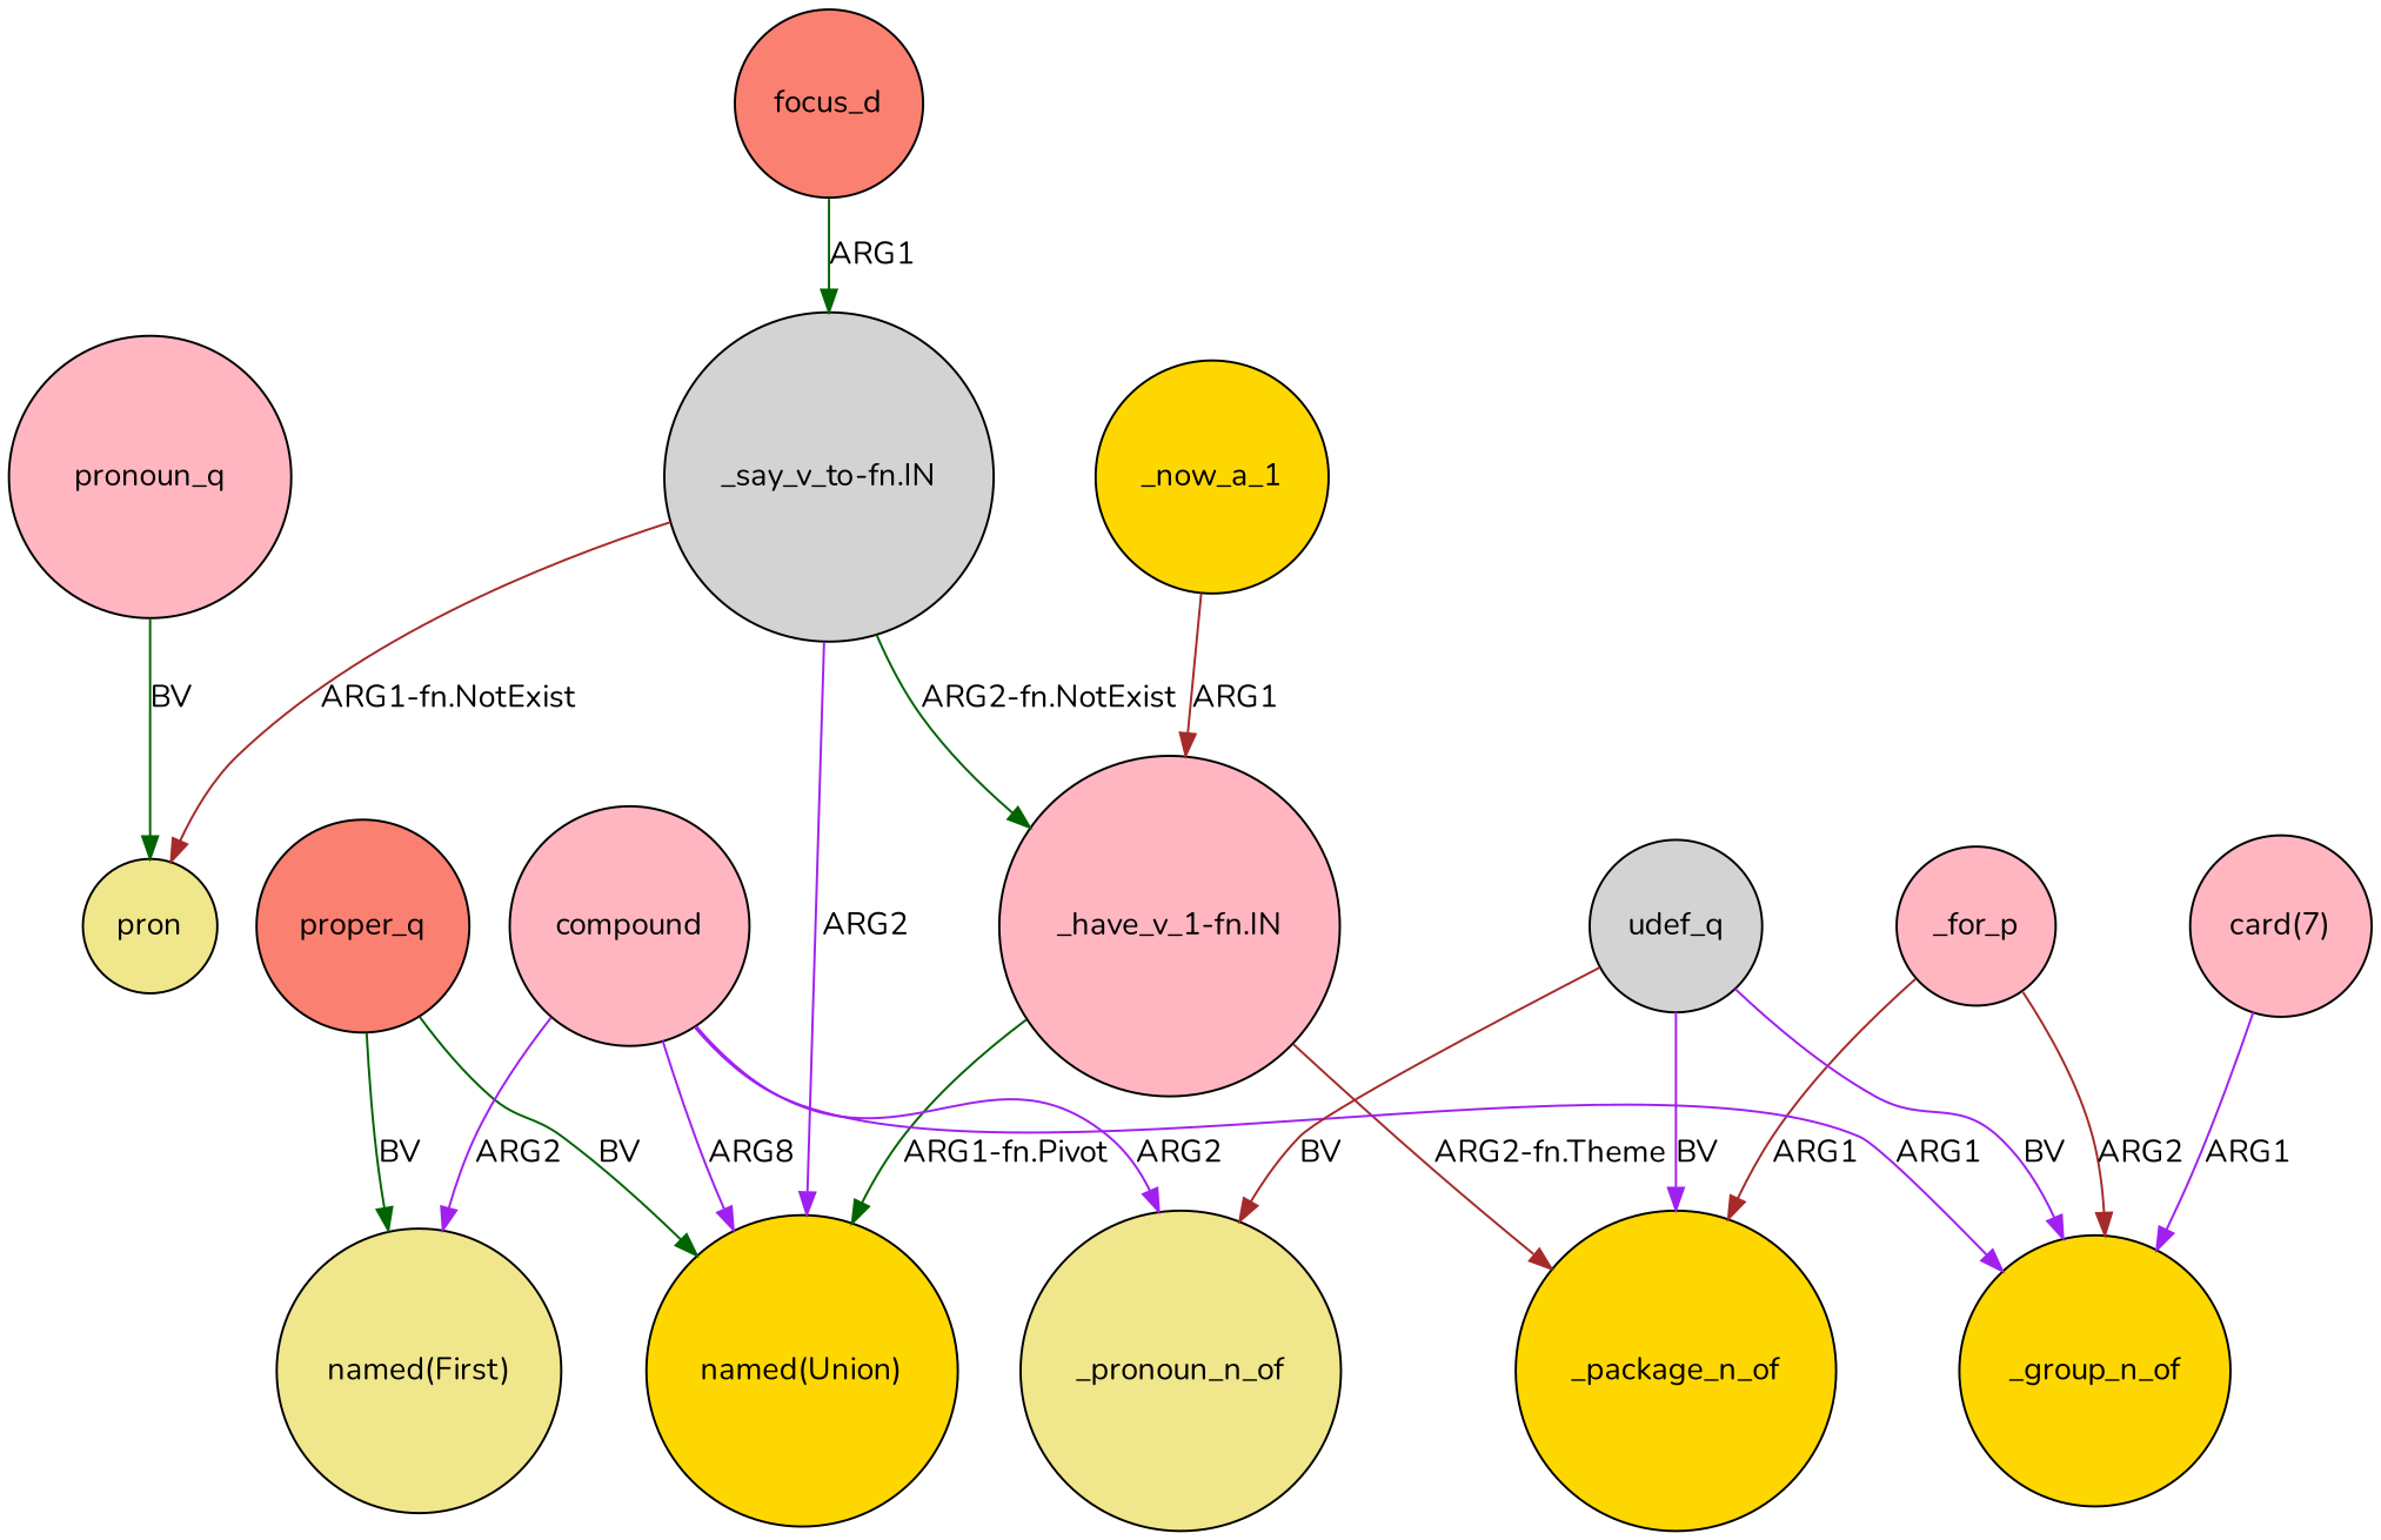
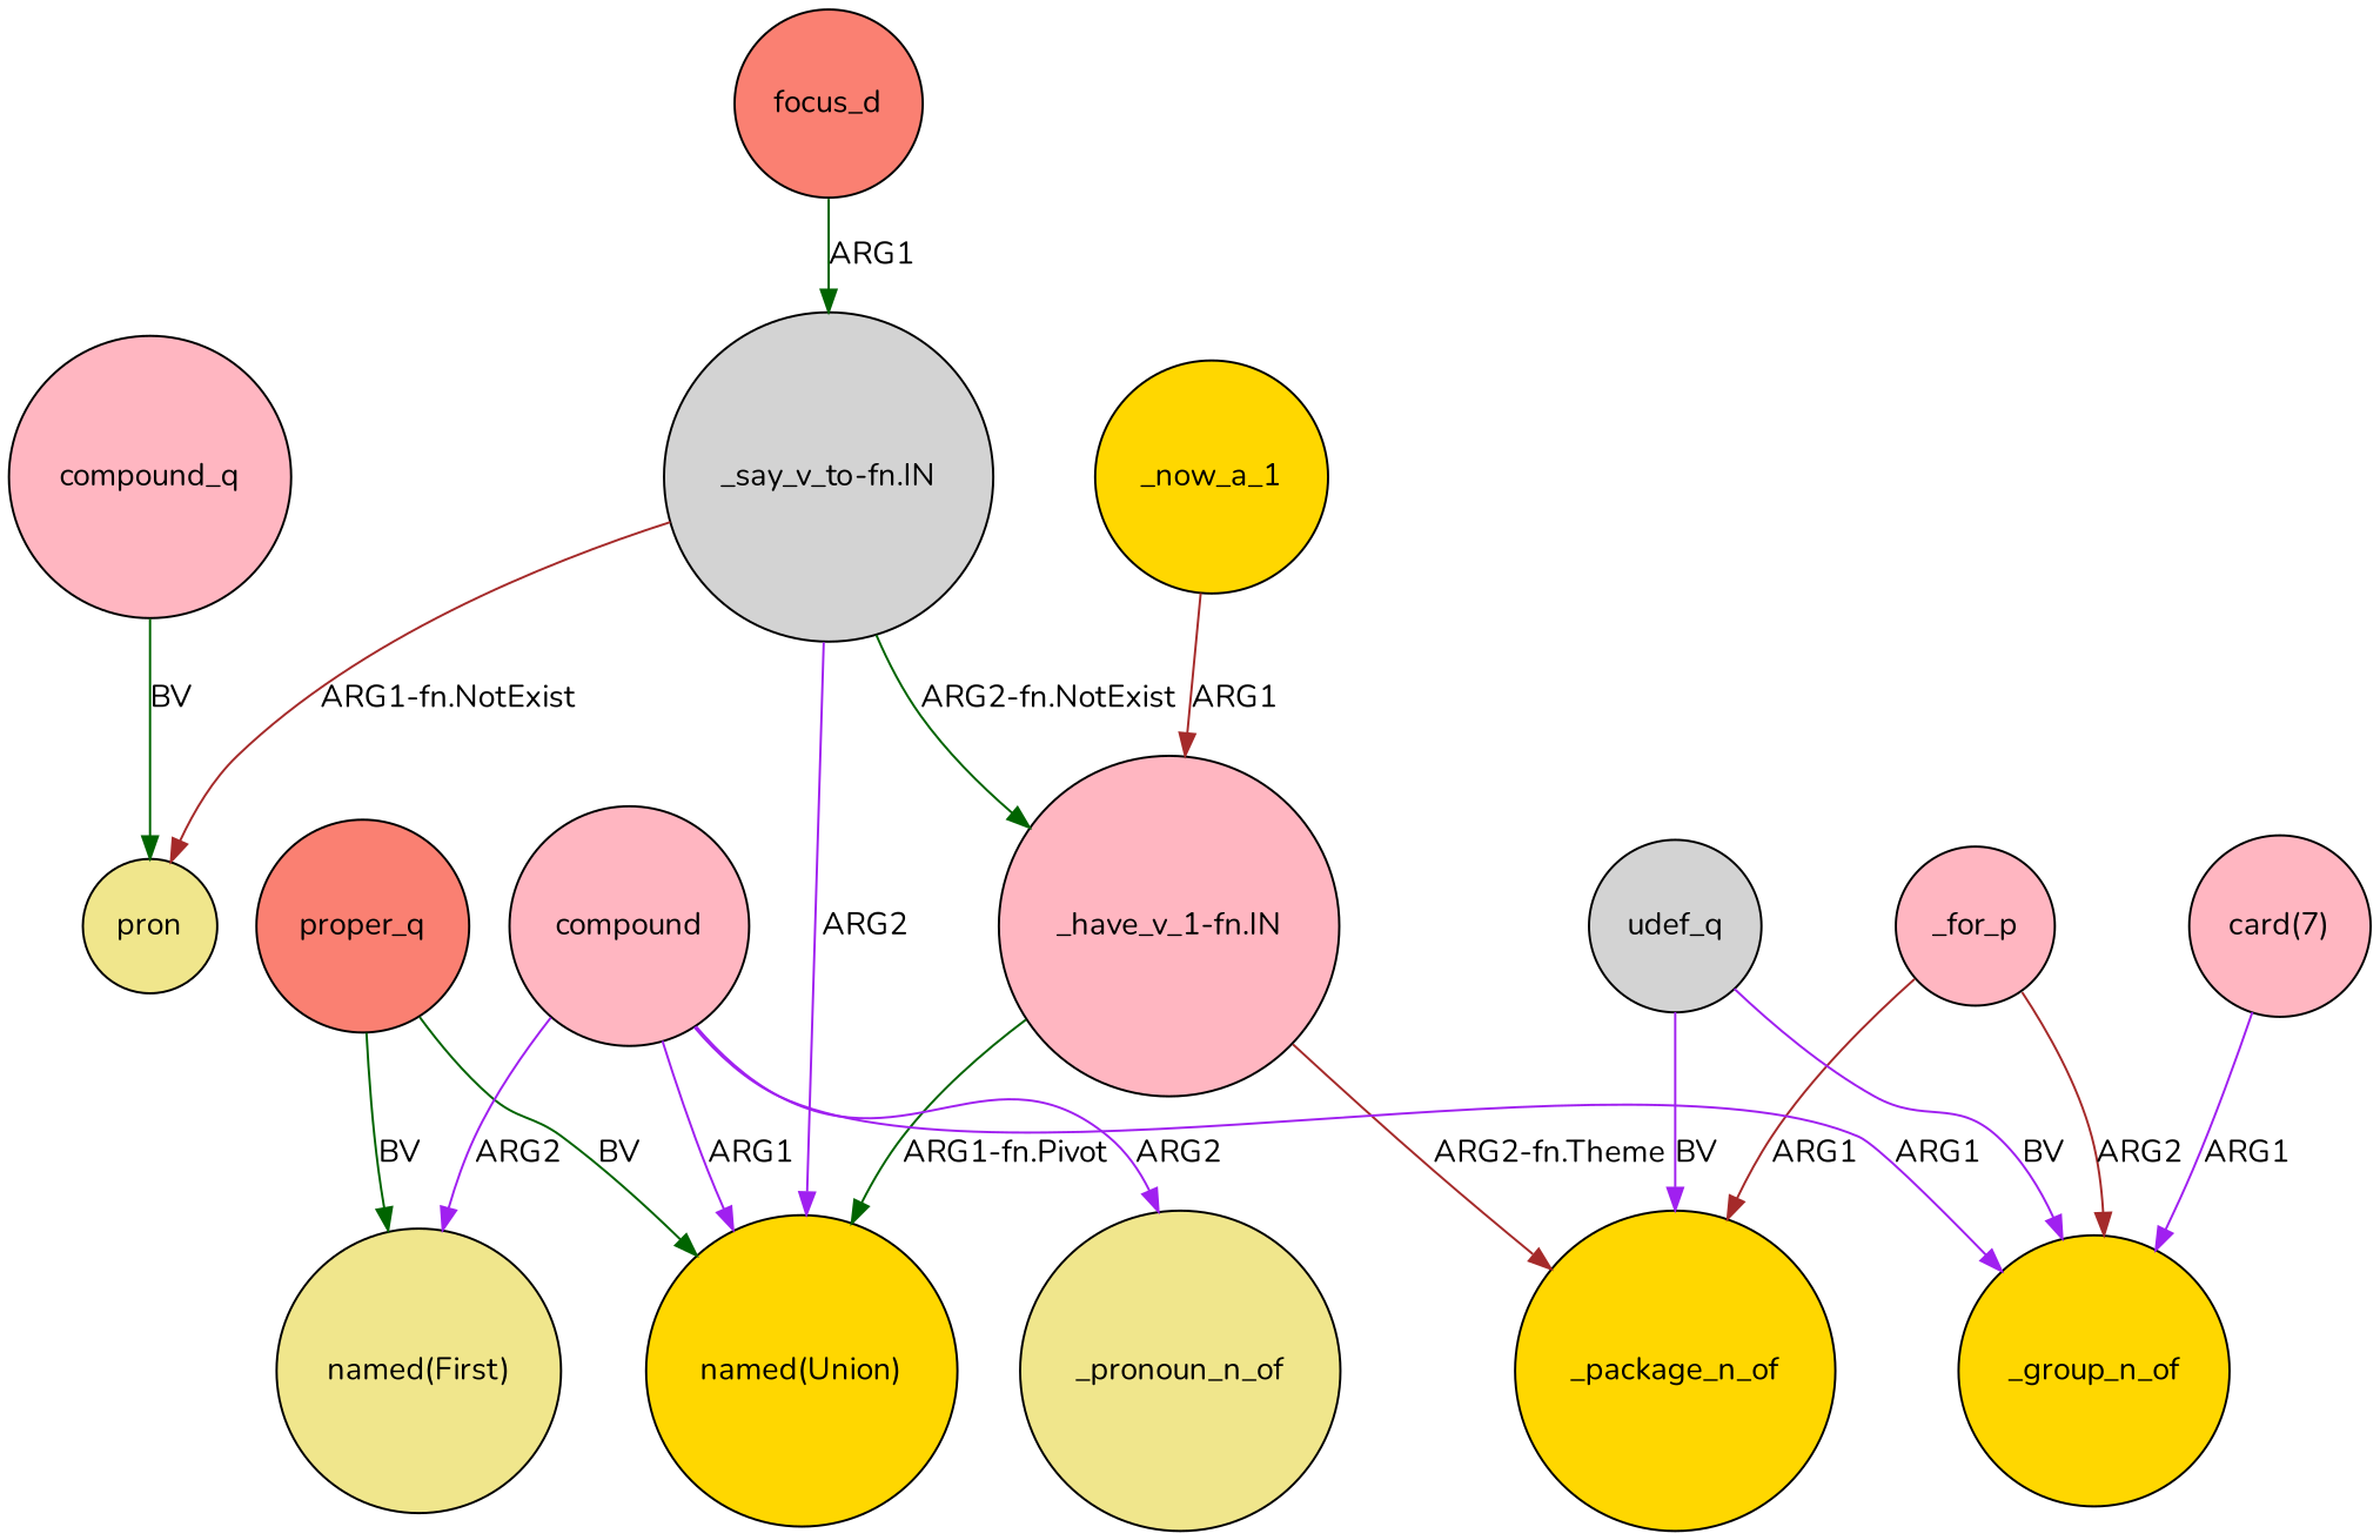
  digraph {
    fontname=Nunito
    node [fillcolor=lightpink fontname=Nunito shape=circle style=filled]
    edge [color=purple fontname=Nunito]
    proper_q [fillcolor=salmon]
    "named(Union)" [fillcolor=gold]
    "named(First)" [fillcolor=khaki]
    _package_n_of [fillcolor=gold]
    _for_p
    _group_n_of [fillcolor=gold]
    "_say_v_to-fn.IN" [fillcolor=lightgrey]
    pron [fillcolor=khaki]
    "_have_v_1-fn.IN"
    _now_a_1 [fillcolor=gold]
    "card(7)"
    compound
    n13 [fillcolor=khaki label=_pronoun_n_of]
-   pronoun_q
+   pronoun_q [label=compound_q]
    udef_q [fillcolor=lightgrey]
    focus_d [fillcolor=salmon]
    proper_q -> "named(Union)" [color=darkgreen label=BV]
    proper_q -> "named(First)" [color=darkgreen label=BV]
    _for_p -> _package_n_of [color=brown label=ARG1]
    _for_p -> _group_n_of [color=brown label=ARG2]
    "_say_v_to-fn.IN" -> "named(Union)" [label=ARG2]
    "_say_v_to-fn.IN" -> pron [color=brown label="ARG1-fn.NotExist"]
    "_say_v_to-fn.IN" -> "_have_v_1-fn.IN" [color=darkgreen label="ARG2-fn.NotExist"]
    "_have_v_1-fn.IN" -> "named(Union)" [color=darkgreen label="ARG1-fn.Pivot"]
    "_have_v_1-fn.IN" -> _package_n_of [color=brown label="ARG2-fn.Theme"]
    _now_a_1 -> "_have_v_1-fn.IN" [color=brown label=ARG1]
    "card(7)" -> _group_n_of [label=ARG1]
-   compound -> "named(Union)" [label=ARG8]
+   compound -> "named(Union)" [label=ARG1]
    compound -> "named(First)" [label=ARG2]
    compound -> _group_n_of [label=ARG1]
    compound -> n13 [label=ARG2]
    pronoun_q -> pron [color=darkgreen label=BV]
    udef_q -> _package_n_of [label=BV]
    udef_q -> _group_n_of [label=BV]
-   udef_q -> n13 [color=brown label=BV]
    focus_d -> "_say_v_to-fn.IN" [color=darkgreen label=ARG1]
  }
